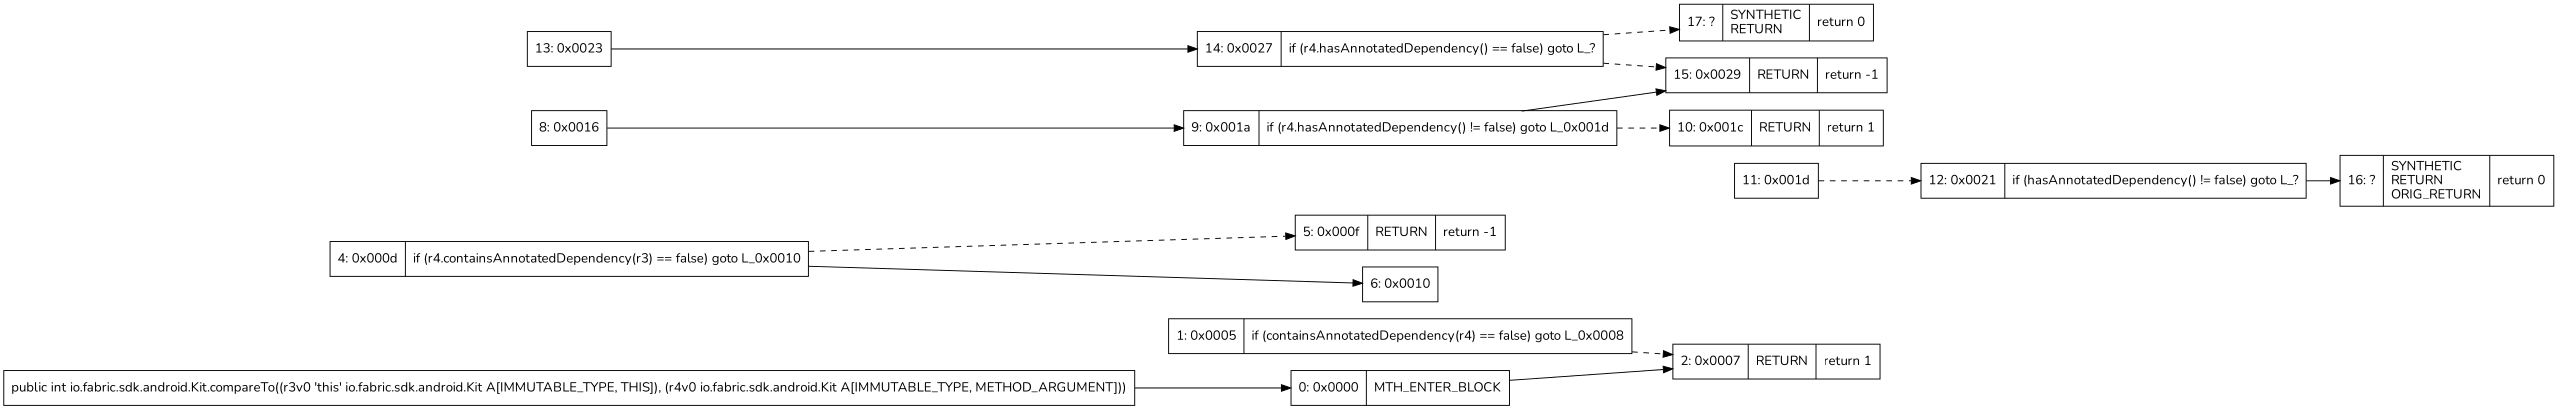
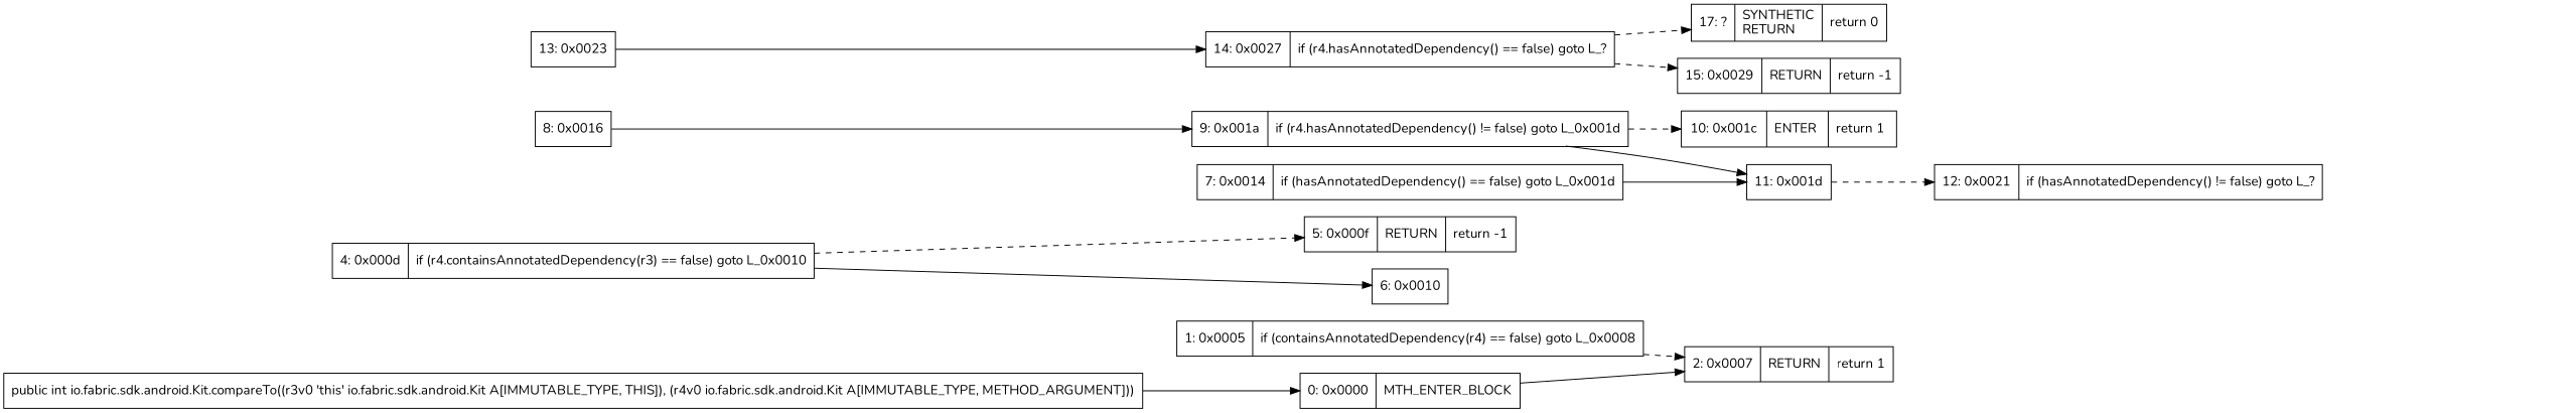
  digraph {
    fontname=Nunito
    rankdir=LR
    node [fontname=Nunito shape=record]
    edge [fontname=Nunito]
    n1 [label="{0\:\ 0x0000|MTH_ENTER_BLOCK\l}"]
    n2 [label="{2\:\ 0x0007|RETURN\l|return 1\l}"]
    n3 [label="{1\:\ 0x0005|if (containsAnnotatedDependency(r4) == false) goto L_0x0008\l}"]
    n4 [label="{4\:\ 0x000d|if (r4.containsAnnotatedDependency(r3) == false) goto L_0x0010\l}"]
    n5 [label="{5\:\ 0x000f|RETURN\l|return \-1\l}"]
    n6 [label="{6\:\ 0x0010}"]
+   n7 [label="{7\:\ 0x0014|if (hasAnnotatedDependency() == false) goto L_0x001d\l}"]
    n8 [label="{11\:\ 0x001d}"]
    n9 [label="{8\:\ 0x0016}"]
    n10 [label="{9\:\ 0x001a|if (r4.hasAnnotatedDependency() != false) goto L_0x001d\l}"]
    n11 [label="{12\:\ 0x0021|if (hasAnnotatedDependency() != false) goto L_?\l}"]
-   n12 [label="{10\:\ 0x001c|RETURN\l|return 1\l}"]
-   n13 [label="{16\:\ ?|SYNTHETIC\lRETURN\lORIG_RETURN\l|return 0\l}"]
+   n12 [label="{10\:\ 0x001c|ENTER\l|return 1\l}"]
    n14 [label="{13\:\ 0x0023}"]
    n15 [label="{14\:\ 0x0027|if (r4.hasAnnotatedDependency() == false) goto L_?\l}"]
    n16 [label="{15\:\ 0x0029|RETURN\l|return \-1\l}"]
    n17 [label="{17\:\ ?|SYNTHETIC\lRETURN\l|return 0\l}"]
    n18 [label="{public int io.fabric.sdk.android.Kit.compareTo((r3v0 'this' io.fabric.sdk.android.Kit A[IMMUTABLE_TYPE, THIS]), (r4v0 io.fabric.sdk.android.Kit A[IMMUTABLE_TYPE, METHOD_ARGUMENT])) }"]
    n1 -> n2
    n3 -> n2 [style=dashed]
    n4 -> n5 [style=dashed]
    n4 -> n6
+   n7 -> n8
    n8 -> n11 [style=dashed]
    n9 -> n10
-   n10 -> n16
+   n10 -> n8
    n10 -> n12 [style=dashed]
-   n11 -> n13
    n14 -> n15
    n15 -> n16 [style=dashed]
    n15 -> n17 [style=dashed]
    n18 -> n1
  }
